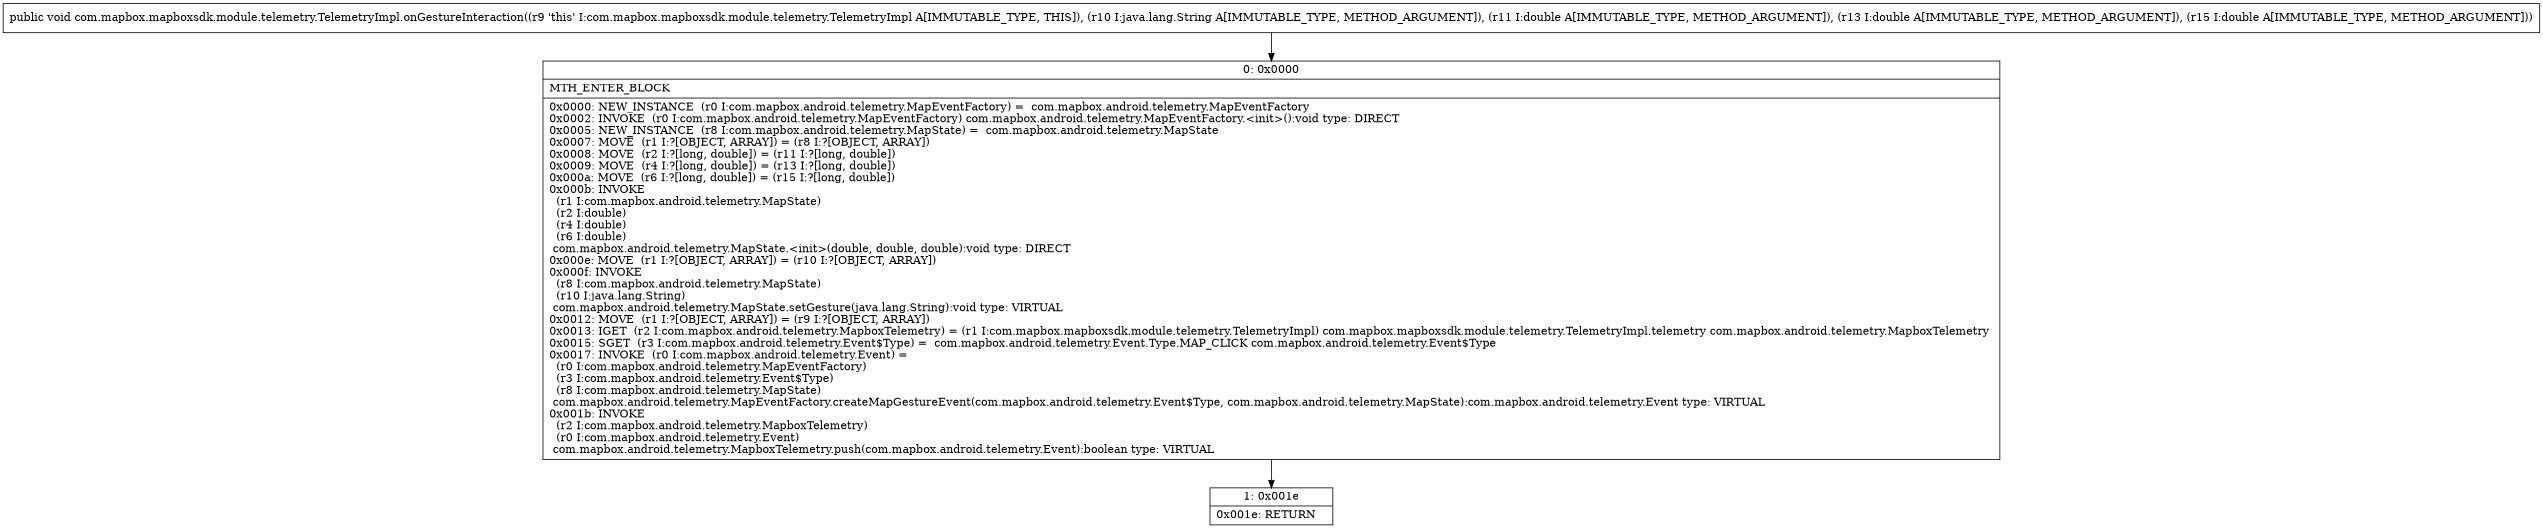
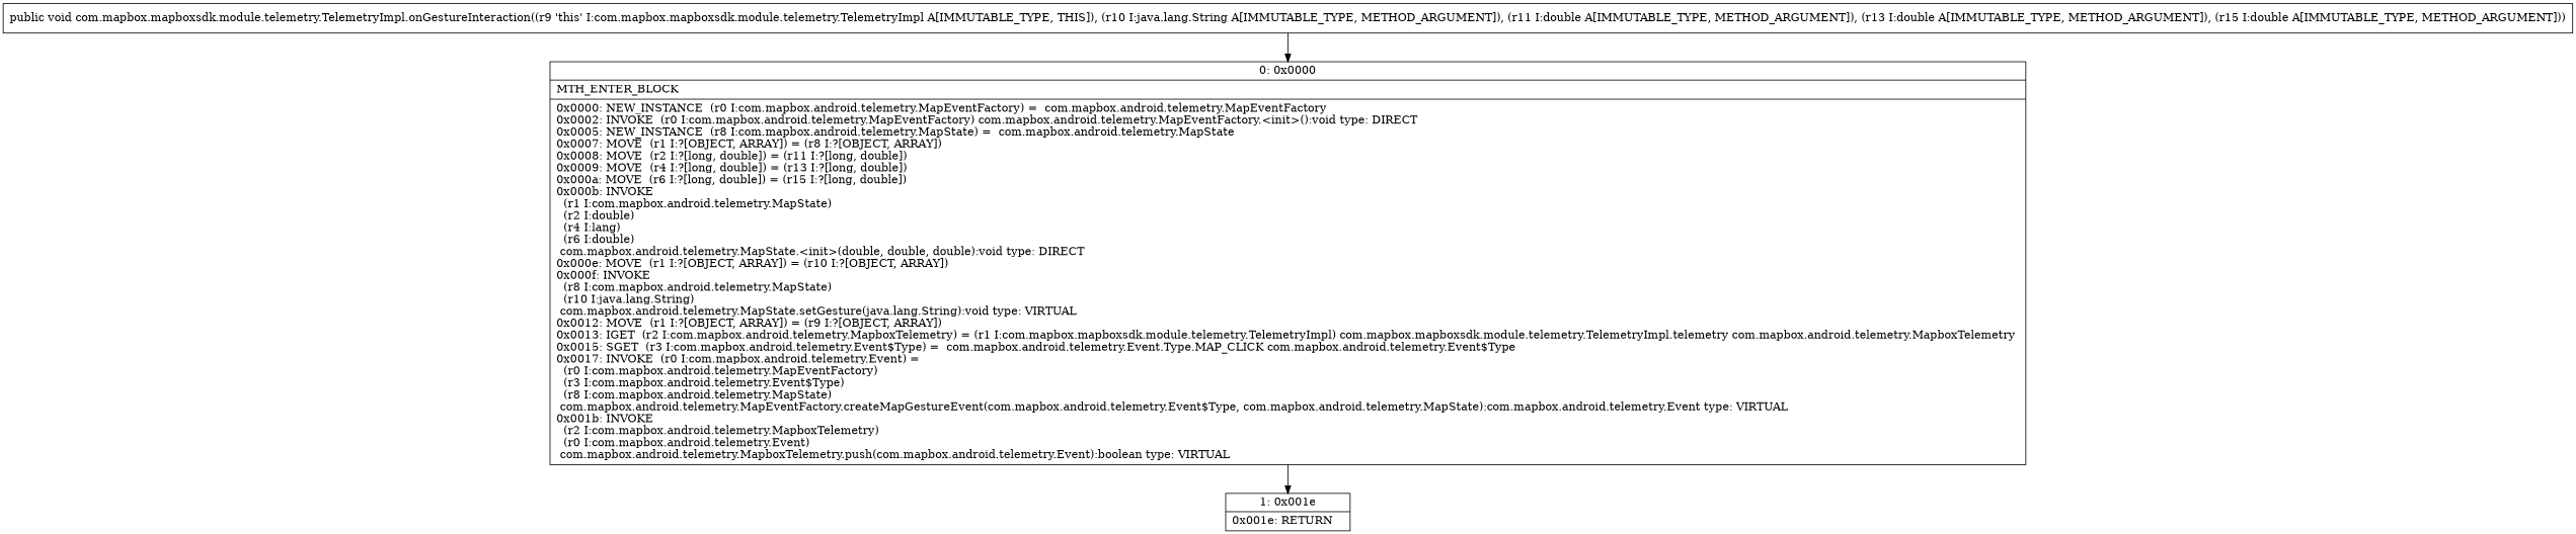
  digraph {
    node [shape=record]
-   n1 [label="{0\:\ 0x0000|MTH_ENTER_BLOCK\l|0x0000: NEW_INSTANCE  (r0 I:com.mapbox.android.telemetry.MapEventFactory) =  com.mapbox.android.telemetry.MapEventFactory \l0x0002: INVOKE  (r0 I:com.mapbox.android.telemetry.MapEventFactory) com.mapbox.android.telemetry.MapEventFactory.\<init\>():void type: DIRECT \l0x0005: NEW_INSTANCE  (r8 I:com.mapbox.android.telemetry.MapState) =  com.mapbox.android.telemetry.MapState \l0x0007: MOVE  (r1 I:?[OBJECT, ARRAY]) = (r8 I:?[OBJECT, ARRAY]) \l0x0008: MOVE  (r2 I:?[long, double]) = (r11 I:?[long, double]) \l0x0009: MOVE  (r4 I:?[long, double]) = (r13 I:?[long, double]) \l0x000a: MOVE  (r6 I:?[long, double]) = (r15 I:?[long, double]) \l0x000b: INVOKE  \l  (r1 I:com.mapbox.android.telemetry.MapState)\l  (r2 I:double)\l  (r4 I:double)\l  (r6 I:double)\l com.mapbox.android.telemetry.MapState.\<init\>(double, double, double):void type: DIRECT \l0x000e: MOVE  (r1 I:?[OBJECT, ARRAY]) = (r10 I:?[OBJECT, ARRAY]) \l0x000f: INVOKE  \l  (r8 I:com.mapbox.android.telemetry.MapState)\l  (r10 I:java.lang.String)\l com.mapbox.android.telemetry.MapState.setGesture(java.lang.String):void type: VIRTUAL \l0x0012: MOVE  (r1 I:?[OBJECT, ARRAY]) = (r9 I:?[OBJECT, ARRAY]) \l0x0013: IGET  (r2 I:com.mapbox.android.telemetry.MapboxTelemetry) = (r1 I:com.mapbox.mapboxsdk.module.telemetry.TelemetryImpl) com.mapbox.mapboxsdk.module.telemetry.TelemetryImpl.telemetry com.mapbox.android.telemetry.MapboxTelemetry \l0x0015: SGET  (r3 I:com.mapbox.android.telemetry.Event$Type) =  com.mapbox.android.telemetry.Event.Type.MAP_CLICK com.mapbox.android.telemetry.Event$Type \l0x0017: INVOKE  (r0 I:com.mapbox.android.telemetry.Event) = \l  (r0 I:com.mapbox.android.telemetry.MapEventFactory)\l  (r3 I:com.mapbox.android.telemetry.Event$Type)\l  (r8 I:com.mapbox.android.telemetry.MapState)\l com.mapbox.android.telemetry.MapEventFactory.createMapGestureEvent(com.mapbox.android.telemetry.Event$Type, com.mapbox.android.telemetry.MapState):com.mapbox.android.telemetry.Event type: VIRTUAL \l0x001b: INVOKE  \l  (r2 I:com.mapbox.android.telemetry.MapboxTelemetry)\l  (r0 I:com.mapbox.android.telemetry.Event)\l com.mapbox.android.telemetry.MapboxTelemetry.push(com.mapbox.android.telemetry.Event):boolean type: VIRTUAL \l}"]
+   n1 [label="{0\:\ 0x0000|MTH_ENTER_BLOCK\l|0x0000: NEW_INSTANCE  (r0 I:com.mapbox.android.telemetry.MapEventFactory) =  com.mapbox.android.telemetry.MapEventFactory \l0x0002: INVOKE  (r0 I:com.mapbox.android.telemetry.MapEventFactory) com.mapbox.android.telemetry.MapEventFactory.\<init\>():void type: DIRECT \l0x0005: NEW_INSTANCE  (r8 I:com.mapbox.android.telemetry.MapState) =  com.mapbox.android.telemetry.MapState \l0x0007: MOVE  (r1 I:?[OBJECT, ARRAY]) = (r8 I:?[OBJECT, ARRAY]) \l0x0008: MOVE  (r2 I:?[long, double]) = (r11 I:?[long, double]) \l0x0009: MOVE  (r4 I:?[long, double]) = (r13 I:?[long, double]) \l0x000a: MOVE  (r6 I:?[long, double]) = (r15 I:?[long, double]) \l0x000b: INVOKE  \l  (r1 I:com.mapbox.android.telemetry.MapState)\l  (r2 I:double)\l  (r4 I:lang)\l  (r6 I:double)\l com.mapbox.android.telemetry.MapState.\<init\>(double, double, double):void type: DIRECT \l0x000e: MOVE  (r1 I:?[OBJECT, ARRAY]) = (r10 I:?[OBJECT, ARRAY]) \l0x000f: INVOKE  \l  (r8 I:com.mapbox.android.telemetry.MapState)\l  (r10 I:java.lang.String)\l com.mapbox.android.telemetry.MapState.setGesture(java.lang.String):void type: VIRTUAL \l0x0012: MOVE  (r1 I:?[OBJECT, ARRAY]) = (r9 I:?[OBJECT, ARRAY]) \l0x0013: IGET  (r2 I:com.mapbox.android.telemetry.MapboxTelemetry) = (r1 I:com.mapbox.mapboxsdk.module.telemetry.TelemetryImpl) com.mapbox.mapboxsdk.module.telemetry.TelemetryImpl.telemetry com.mapbox.android.telemetry.MapboxTelemetry \l0x0015: SGET  (r3 I:com.mapbox.android.telemetry.Event$Type) =  com.mapbox.android.telemetry.Event.Type.MAP_CLICK com.mapbox.android.telemetry.Event$Type \l0x0017: INVOKE  (r0 I:com.mapbox.android.telemetry.Event) = \l  (r0 I:com.mapbox.android.telemetry.MapEventFactory)\l  (r3 I:com.mapbox.android.telemetry.Event$Type)\l  (r8 I:com.mapbox.android.telemetry.MapState)\l com.mapbox.android.telemetry.MapEventFactory.createMapGestureEvent(com.mapbox.android.telemetry.Event$Type, com.mapbox.android.telemetry.MapState):com.mapbox.android.telemetry.Event type: VIRTUAL \l0x001b: INVOKE  \l  (r2 I:com.mapbox.android.telemetry.MapboxTelemetry)\l  (r0 I:com.mapbox.android.telemetry.Event)\l com.mapbox.android.telemetry.MapboxTelemetry.push(com.mapbox.android.telemetry.Event):boolean type: VIRTUAL \l}"]
    n2 [label="{1\:\ 0x001e|0x001e: RETURN   \l}"]
    n3 [label="{public void com.mapbox.mapboxsdk.module.telemetry.TelemetryImpl.onGestureInteraction((r9 'this' I:com.mapbox.mapboxsdk.module.telemetry.TelemetryImpl A[IMMUTABLE_TYPE, THIS]), (r10 I:java.lang.String A[IMMUTABLE_TYPE, METHOD_ARGUMENT]), (r11 I:double A[IMMUTABLE_TYPE, METHOD_ARGUMENT]), (r13 I:double A[IMMUTABLE_TYPE, METHOD_ARGUMENT]), (r15 I:double A[IMMUTABLE_TYPE, METHOD_ARGUMENT])) }"]
    n1 -> n2
    n3 -> n1
  }
